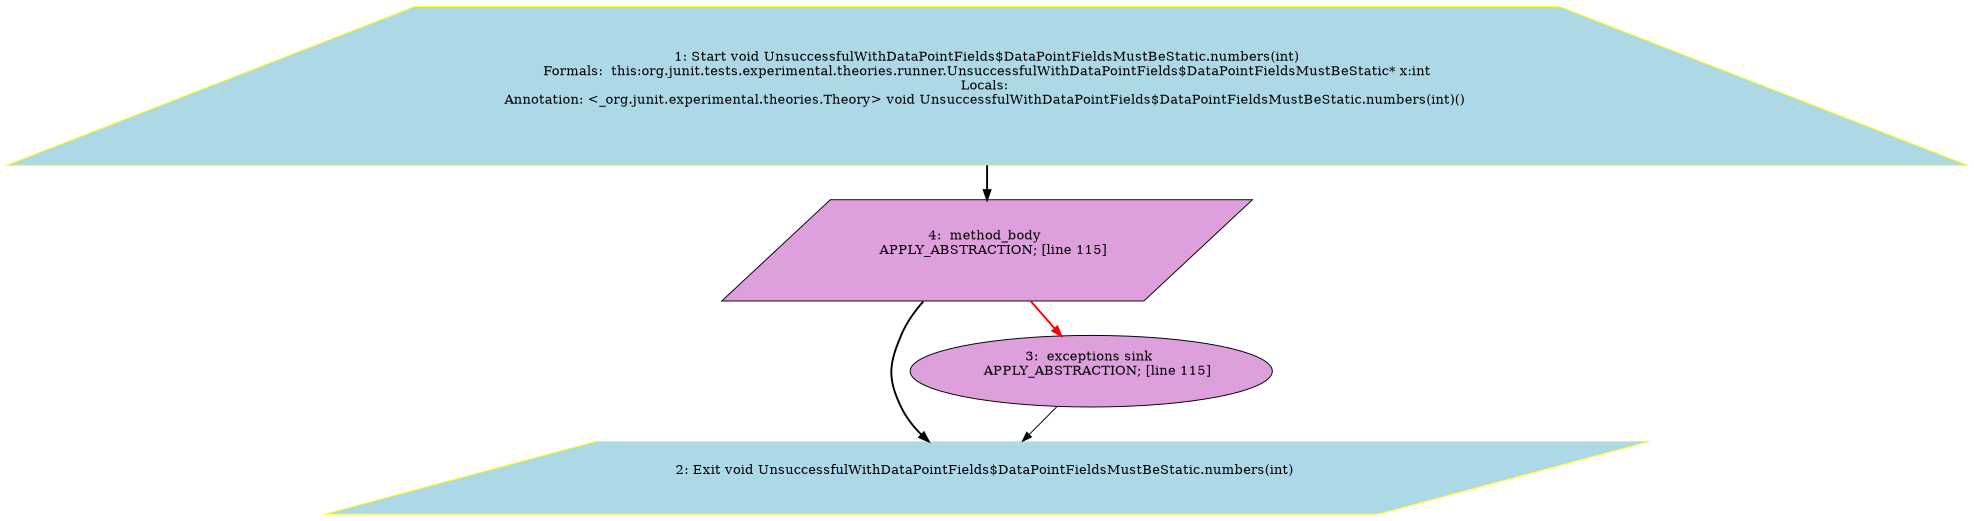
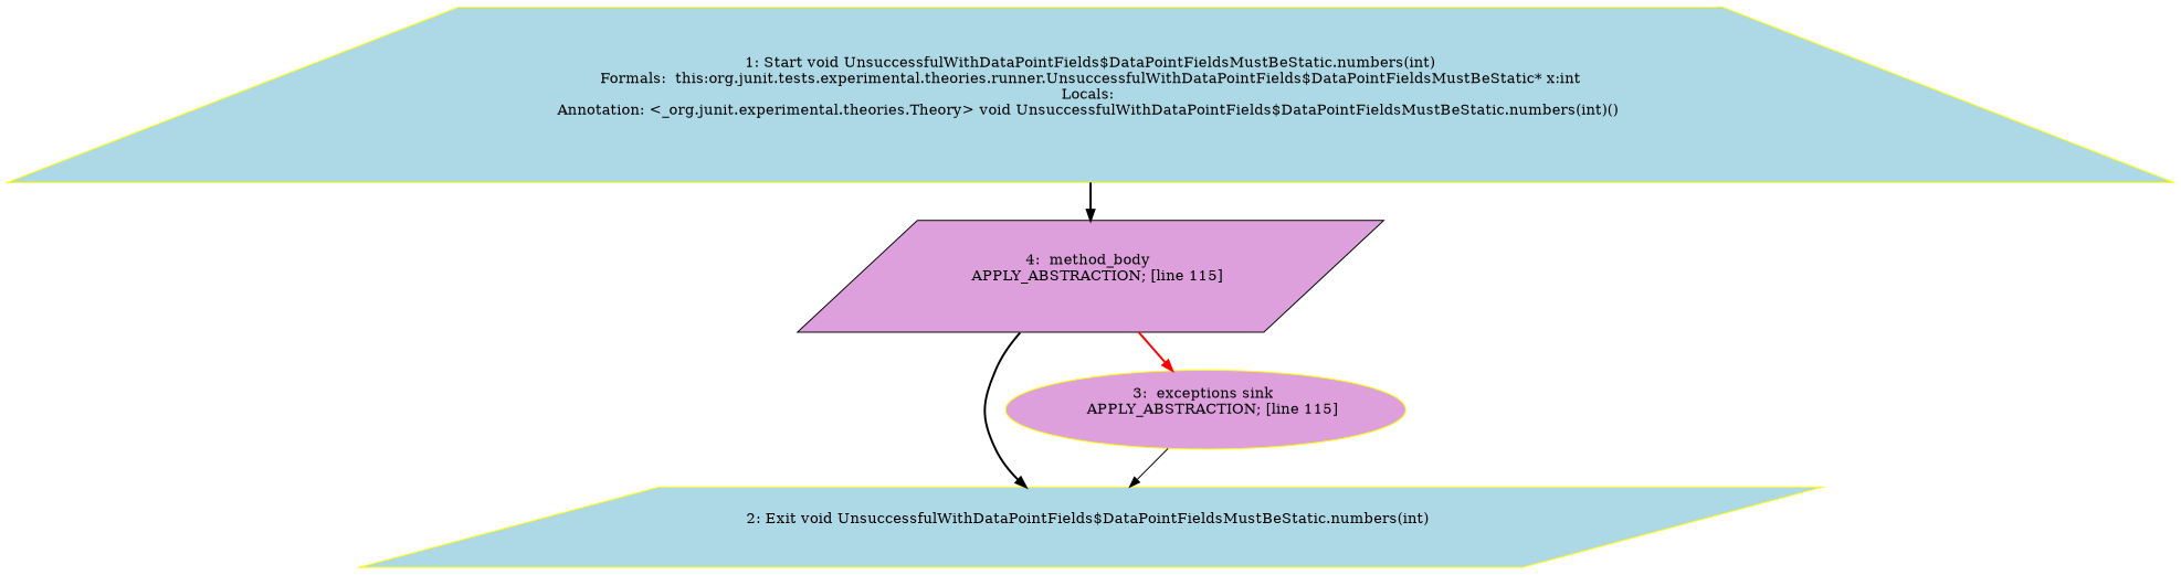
  digraph {
    node [style=filled fillcolor=lightblue shape=parallelogram]
    edge [style=bold]
    n1 [color=yellow label="1: Start void UnsuccessfulWithDataPointFields$DataPointFieldsMustBeStatic.numbers(int)\nFormals:  this:org.junit.tests.experimental.theories.runner.UnsuccessfulWithDataPointFields$DataPointFieldsMustBeStatic* x:int\nLocals: \nAnnotation: <_org.junit.experimental.theories.Theory> void UnsuccessfulWithDataPointFields$DataPointFieldsMustBeStatic.numbers(int)() \n  " shape=trapezium]
    n2 [label="4:  method_body \n   APPLY_ABSTRACTION; [line 115]\n " fillcolor=plum]
    n3 [color=yellow label="2: Exit void UnsuccessfulWithDataPointFields$DataPointFieldsMustBeStatic.numbers(int) \n  "]
-   n4 [label="3:  exceptions sink \n   APPLY_ABSTRACTION; [line 115]\n " shape=ellipse fillcolor=plum]
+   n4 [label="3:  exceptions sink \n   APPLY_ABSTRACTION; [line 115]\n " shape=ellipse fillcolor=plum color=yellow]
    n1 -> n2
    n2 -> n3
    n2 -> n4 [color=red]
    n4 -> n3 [style=solid]
  }
